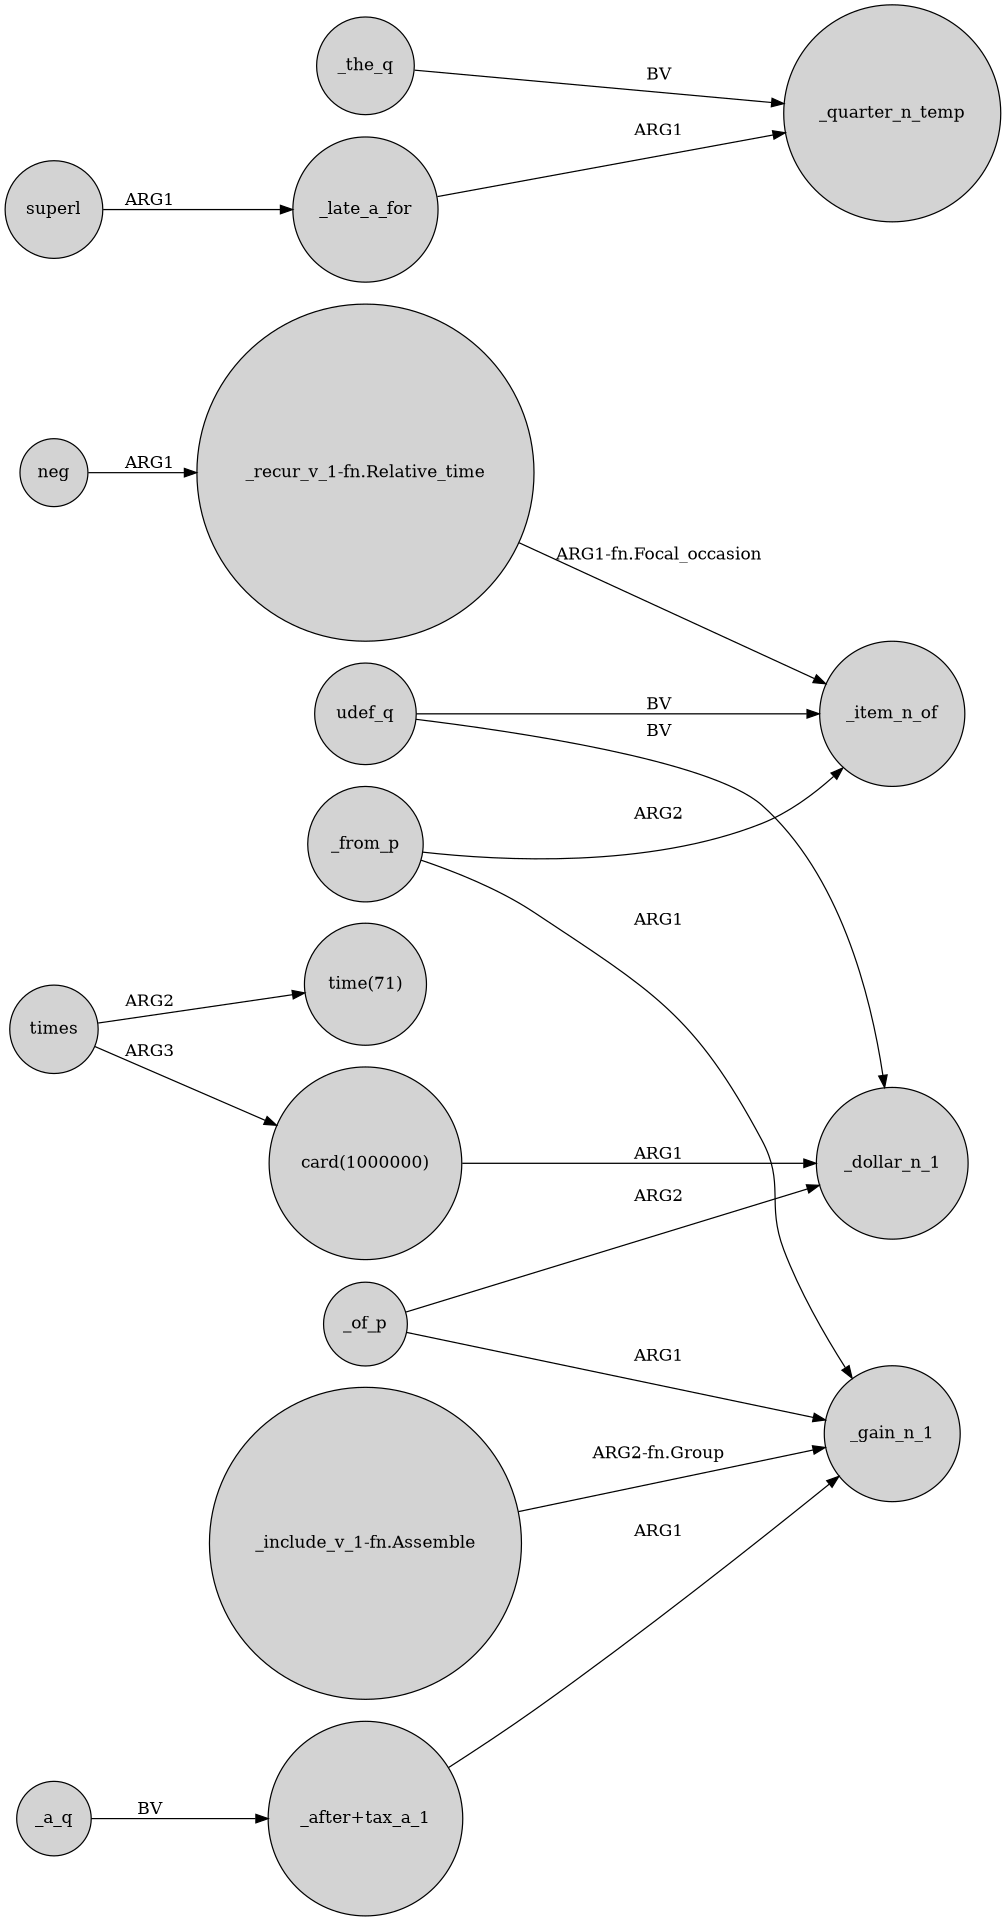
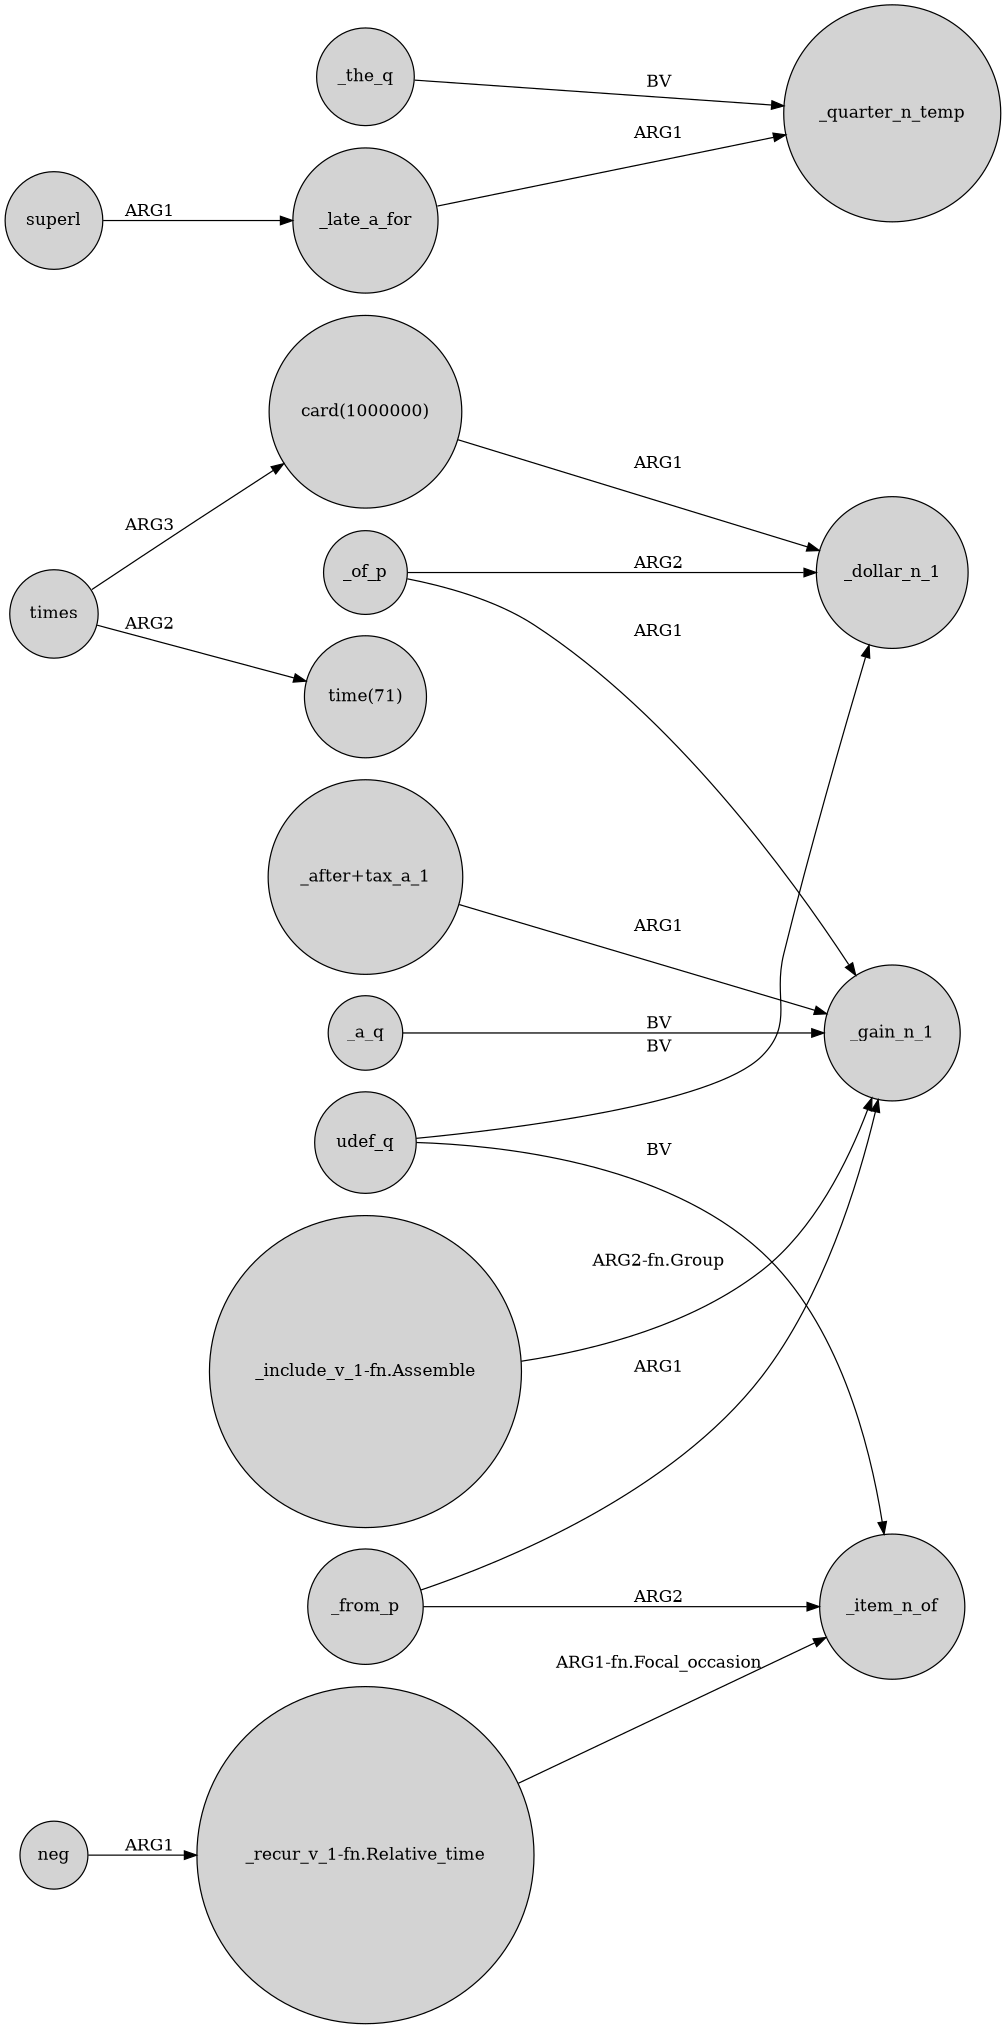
  digraph {
    rankdir=LR
    node [shape=circle style=filled]
    times
    "card(1000000)"
    n3 [label="time(71)"]
    _dollar_n_1
    _late_a_for
    _quarter_n_temp
    "_after+tax_a_1"
    _gain_n_1
    _from_p
    _item_n_of
    "_include_v_1-fn.Assemble"
    _of_p
    udef_q
    "_recur_v_1-fn.Relative_time"
    _a_q
    neg
    _the_q
    superl
    times -> "card(1000000)" [label=ARG3]
    times -> n3 [label=ARG2]
    "card(1000000)" -> _dollar_n_1 [label=ARG1]
    _late_a_for -> _quarter_n_temp [label=ARG1]
    "_after+tax_a_1" -> _gain_n_1 [label=ARG1]
    _from_p -> _gain_n_1 [label=ARG1]
    _from_p -> _item_n_of [label=ARG2]
    "_include_v_1-fn.Assemble" -> _gain_n_1 [label="ARG2-fn.Group"]
    _of_p -> _dollar_n_1 [label=ARG2]
    _of_p -> _gain_n_1 [label=ARG1]
    udef_q -> _dollar_n_1 [label=BV]
    udef_q -> _item_n_of [label=BV]
    "_recur_v_1-fn.Relative_time" -> _item_n_of [label="ARG1-fn.Focal_occasion"]
-   _a_q -> "_after+tax_a_1" [label=BV]
+   _a_q -> _gain_n_1 [label=BV]
    neg -> "_recur_v_1-fn.Relative_time" [label=ARG1]
    _the_q -> _quarter_n_temp [label=BV]
    superl -> _late_a_for [label=ARG1]
  }
